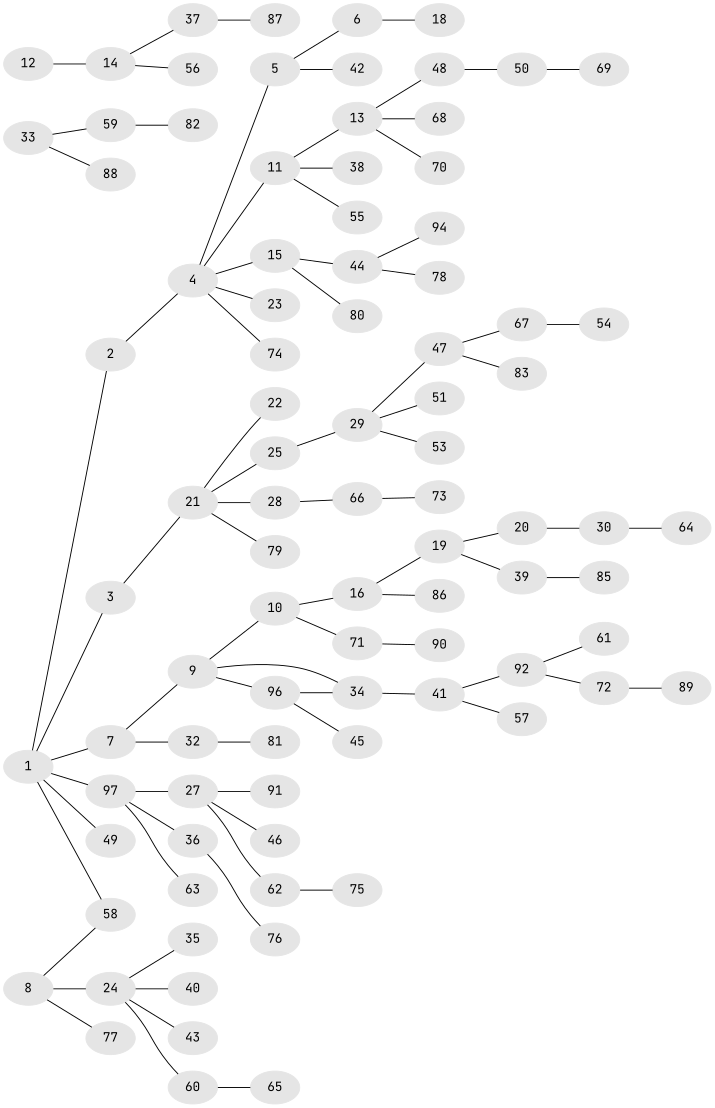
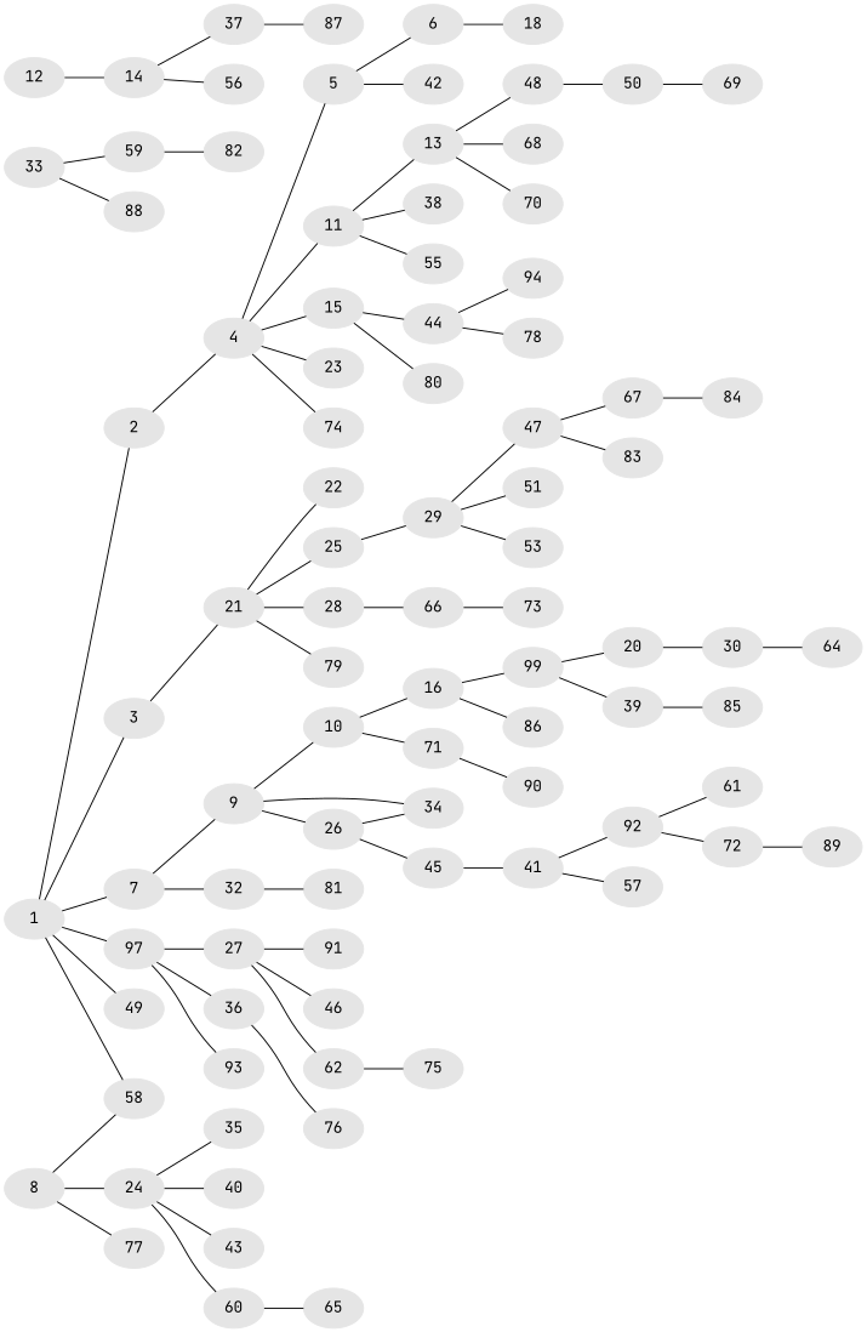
  graph {
    fontname="JetBrains Mono"
    rankdir=LR
    node [color=gray90 fontname="JetBrains Mono" style=filled]
    edge [fontname="JetBrains Mono"]
    1
    2
    3
    7
    n5 [label=97]
    49
    58
    4
    21
    9
    32
    8
    24
    77
    27
    36
-   63
+   63 [label=93]
    5
    11
    15
    23
    74
    22
    25
    28
    79
    6
    42
    13
    38
    55
    44
    80
    33
    59
    88
    18
    48
    50
    10
-   26 [label=96]
+   26
    34
    81
    35
    40
    43
    60
    16
    71
    12
    14
    45
-   19
+   19 [label=99]
    86
    90
    68
    70
    37
    56
    87
    n61 [label=94]
    78
    20
    39
    n65 [label=91]
    46
    62
    76
    30
    85
    64
    29
    66
    65
    47
    51
    53
    73
    41
    67
    83
    82
    n83 [label=92]
    57
    75
    61
    72
-   84 [label=54]
+   84
    69
    89
    1 -- 2
    1 -- 3
    1 -- 7
    1 -- n5
    1 -- 49
    1 -- 58
    2 -- 4
    3 -- 21
    7 -- 9
    7 -- 32
    n5 -- 27
    n5 -- 36
    n5 -- 63
    4 -- 5
    4 -- 11
    4 -- 15
    4 -- 23
    4 -- 74
    21 -- 22
    21 -- 25
    21 -- 28
    21 -- 79
    9 -- 10
    9 -- 26
    9 -- 34
    32 -- 81
    8 -- 58
    8 -- 24
    8 -- 77
    24 -- 35
    24 -- 40
    24 -- 43
    24 -- 60
    27 -- n65
    27 -- 46
    27 -- 62
    36 -- 76
    5 -- 6
    5 -- 42
    11 -- 13
    11 -- 38
    11 -- 55
    15 -- 44
    15 -- 80
    25 -- 29
    28 -- 66
    6 -- 18
    13 -- 48
    13 -- 68
    13 -- 70
    44 -- n61
    44 -- 78
    33 -- 59
    33 -- 88
    59 -- 82
    48 -- 50
    50 -- 69
    10 -- 16
    10 -- 71
    26 -- 34
    26 -- 45
-   34 -- 41
+   45 -- 41
    60 -- 65
    16 -- 19
    16 -- 86
    71 -- 90
    12 -- 14
    14 -- 37
    14 -- 56
    19 -- 20
    19 -- 39
    37 -- 87
    20 -- 30
    39 -- 85
    62 -- 75
    30 -- 64
    29 -- 47
    29 -- 51
    29 -- 53
    66 -- 73
    47 -- 67
    47 -- 83
    41 -- n83
    41 -- 57
    67 -- 84
    n83 -- 61
    n83 -- 72
    72 -- 89
  }
